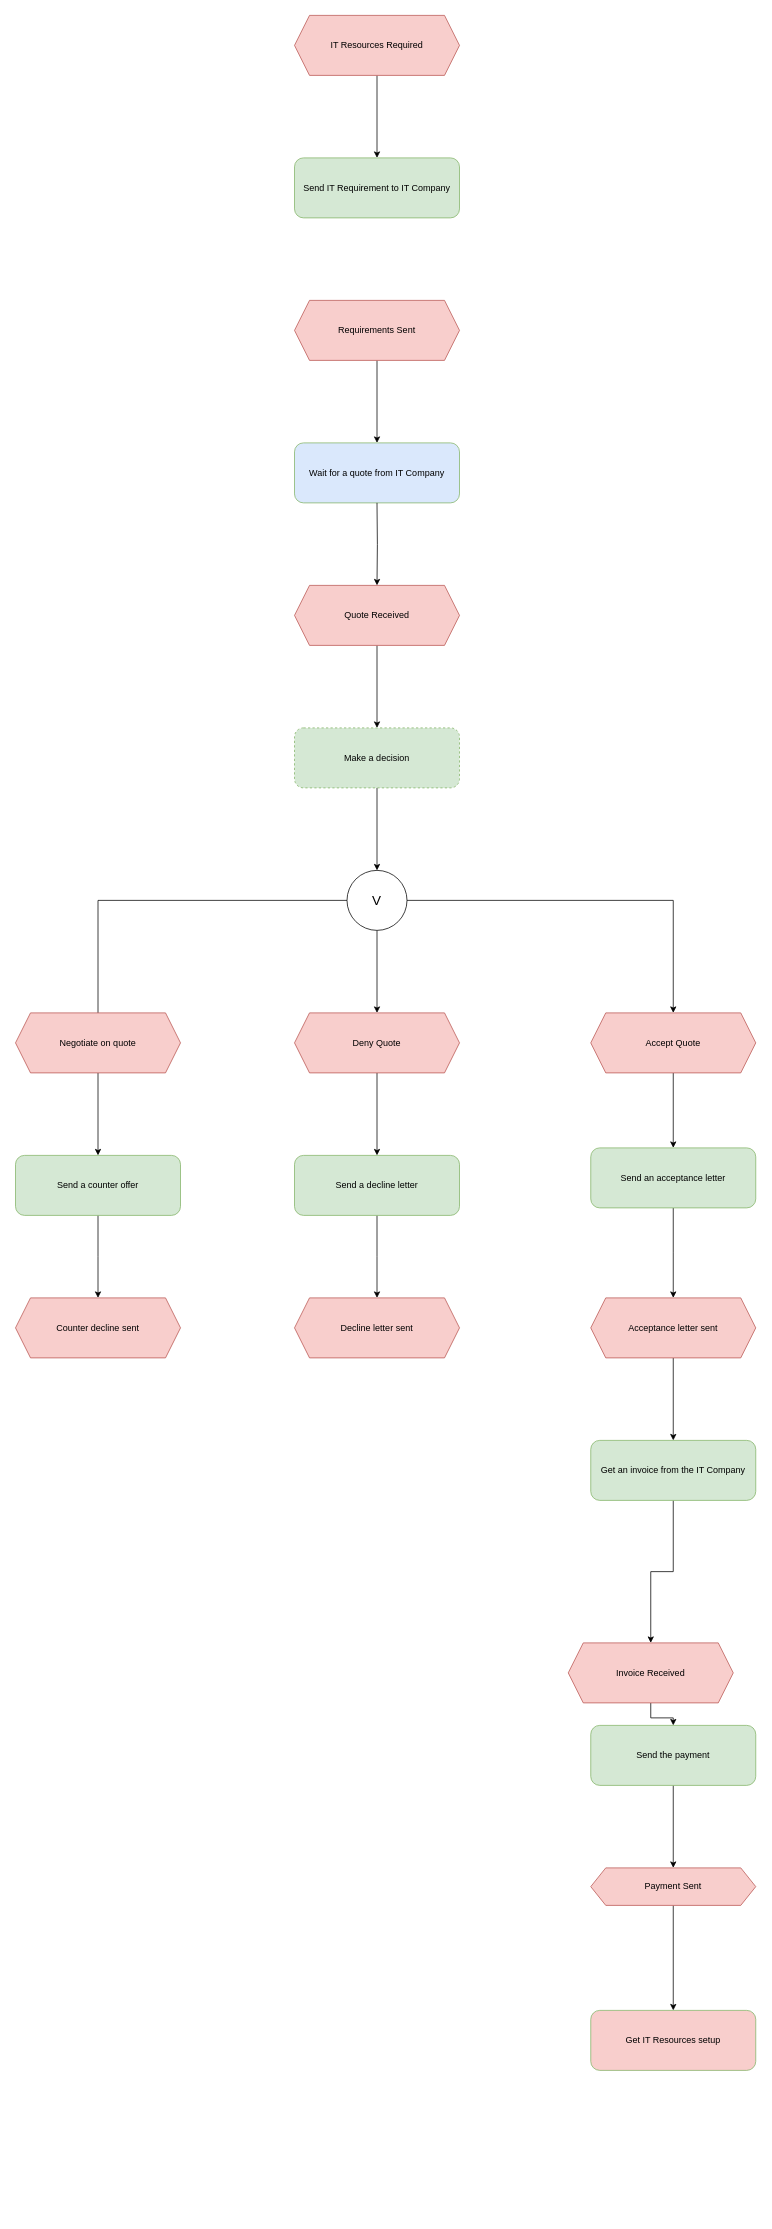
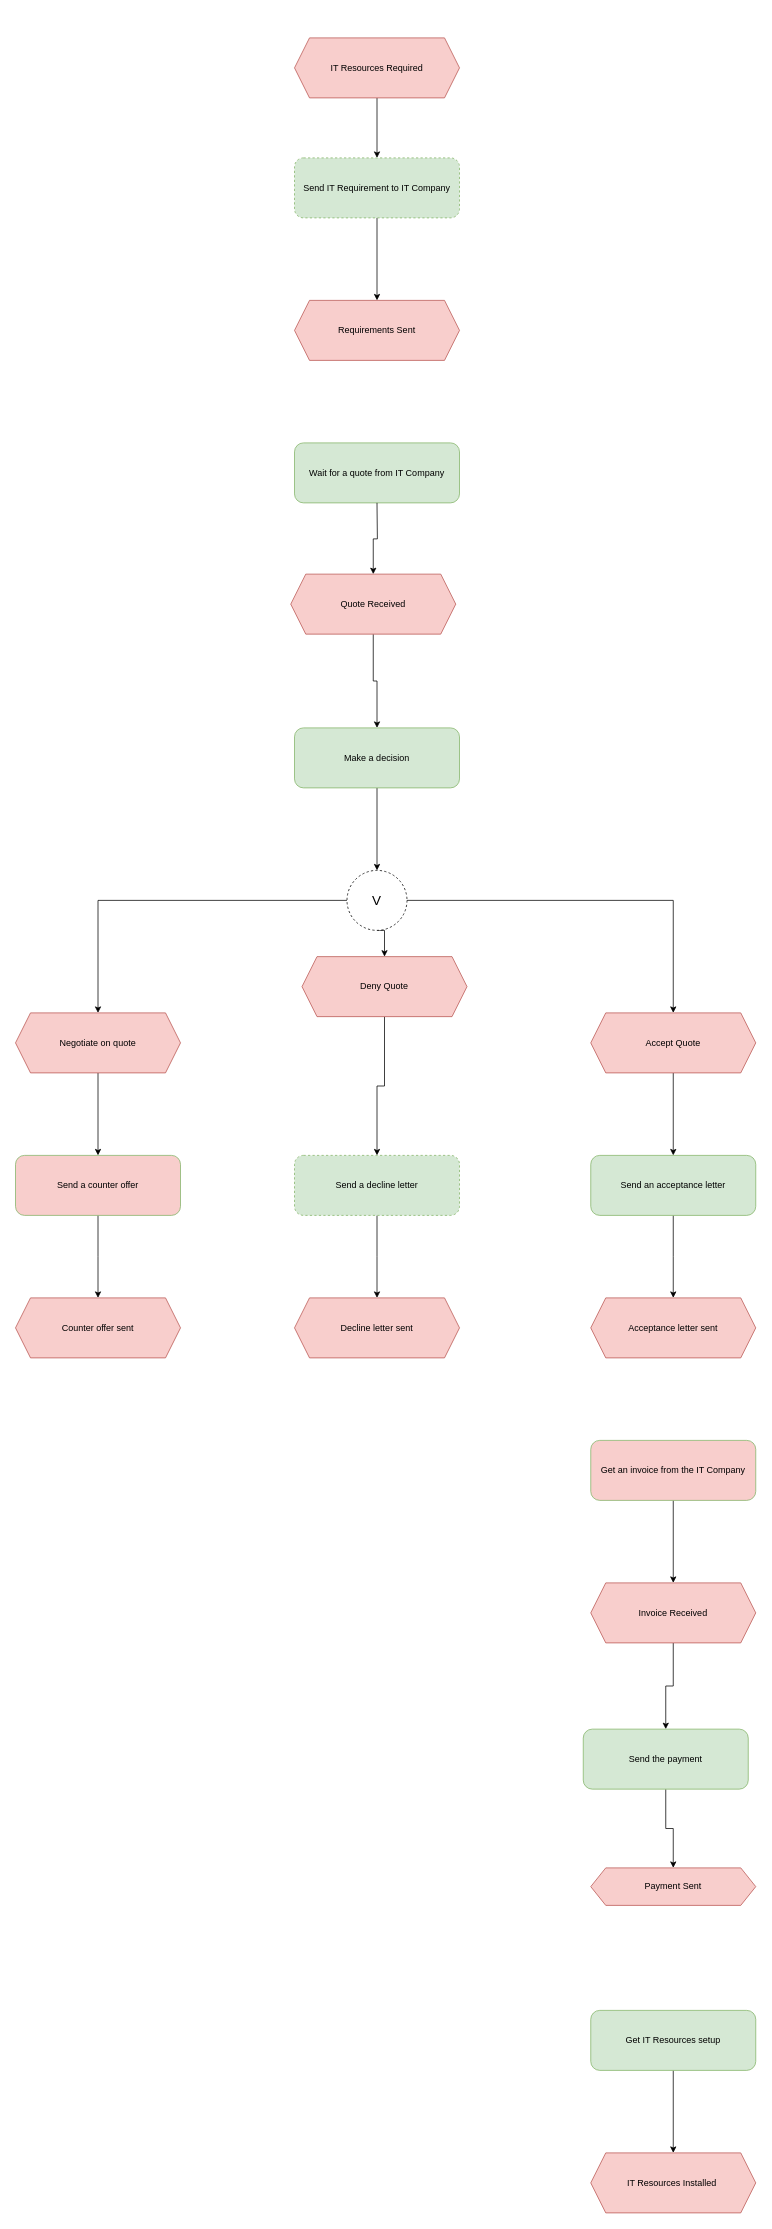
  <mxCell id="0" />
  <mxCell id="1" parent="0" />
  <mxCell id="2" style="edgeStyle=orthogonalEdgeStyle;rounded=0;orthogonalLoop=1;jettySize=auto;html=1;exitX=0.5;exitY=1;exitDx=0;exitDy=0;entryX=0.5;entryY=0;entryDx=0;entryDy=0;" edge="1" parent="1" source="3" target="5"><mxGeometry relative="1" as="geometry" /></mxCell>
- <mxCell id="3" value="IT Resources Required" style="shape=hexagon;perimeter=hexagonPerimeter2;whiteSpace=wrap;html=1;fixedSize=1;fillColor=#f8cecc;strokeColor=#b85450;" vertex="1" parent="1"><mxGeometry x="392" y="20" width="220" height="80" as="geometry" /></mxCell>
- <mxCell id="5" value="Send IT Requirement to IT Company" style="rounded=1;whiteSpace=wrap;html=1;fillColor=#d5e8d4;strokeColor=#82b366;" vertex="1" parent="1"><mxGeometry x="392" y="210" width="220" height="80" as="geometry" /></mxCell>
- <mxCell id="6" style="edgeStyle=orthogonalEdgeStyle;rounded=0;orthogonalLoop=1;jettySize=auto;html=1;exitX=0;exitY=0.5;exitDx=0;exitDy=0;entryX=0.5;entryY=0;entryDx=0;entryDy=0;fontSize=18;endArrow=none;" edge="1" parent="1" source="9" target="19"><mxGeometry relative="1" as="geometry" /></mxCell>
+ <mxCell id="3" value="IT Resources Required" style="shape=hexagon;perimeter=hexagonPerimeter2;whiteSpace=wrap;html=1;fixedSize=1;fillColor=#f8cecc;strokeColor=#b85450;" vertex="1" parent="1"><mxGeometry x="392" y="50" width="220" height="80" as="geometry" /></mxCell>
+ <mxCell id="4" style="edgeStyle=orthogonalEdgeStyle;rounded=0;orthogonalLoop=1;jettySize=auto;html=1;exitX=0.5;exitY=1;exitDx=0;exitDy=0;entryX=0.5;entryY=0;entryDx=0;entryDy=0;" edge="1" parent="1" source="5" target="11"><mxGeometry relative="1" as="geometry" /></mxCell>
+ <mxCell id="5" value="Send IT Requirement to IT Company" style="rounded=1;whiteSpace=wrap;html=1;fillColor=#d5e8d4;strokeColor=#82b366;dashed=1;" vertex="1" parent="1"><mxGeometry x="392" y="210" width="220" height="80" as="geometry" /></mxCell>
+ <mxCell id="6" style="edgeStyle=orthogonalEdgeStyle;rounded=0;orthogonalLoop=1;jettySize=auto;html=1;exitX=0;exitY=0.5;exitDx=0;exitDy=0;entryX=0.5;entryY=0;entryDx=0;entryDy=0;fontSize=18;" edge="1" parent="1" source="9" target="19"><mxGeometry relative="1" as="geometry" /></mxCell>
  <mxCell id="7" style="edgeStyle=orthogonalEdgeStyle;rounded=0;orthogonalLoop=1;jettySize=auto;html=1;exitX=0.5;exitY=1;exitDx=0;exitDy=0;entryX=0.5;entryY=0;entryDx=0;entryDy=0;fontSize=18;" edge="1" parent="1" source="9" target="23"><mxGeometry relative="1" as="geometry" /></mxCell>
  <mxCell id="8" style="edgeStyle=orthogonalEdgeStyle;rounded=0;orthogonalLoop=1;jettySize=auto;html=1;exitX=1;exitY=0.5;exitDx=0;exitDy=0;entryX=0.5;entryY=0;entryDx=0;entryDy=0;fontSize=18;" edge="1" parent="1" source="9" target="27"><mxGeometry relative="1" as="geometry" /></mxCell>
- <mxCell id="9" value="&lt;font style=&quot;font-size: 18px&quot;&gt;V&lt;/font&gt;" style="ellipse;whiteSpace=wrap;html=1;aspect=fixed;" vertex="1" parent="1"><mxGeometry x="462" y="1160" width="80" height="80" as="geometry" /></mxCell>
- <mxCell id="10" style="edgeStyle=orthogonalEdgeStyle;rounded=0;orthogonalLoop=1;jettySize=auto;html=1;exitX=0.5;exitY=1;exitDx=0;exitDy=0;entryX=0.5;entryY=0;entryDx=0;entryDy=0;" edge="1" source="11" target="12" parent="1"><mxGeometry relative="1" as="geometry" /></mxCell>
+ <mxCell id="9" value="&lt;font style=&quot;font-size: 18px&quot;&gt;V&lt;/font&gt;" style="ellipse;whiteSpace=wrap;html=1;aspect=fixed;dashed=1;" vertex="1" parent="1"><mxGeometry x="462" y="1160" width="80" height="80" as="geometry" /></mxCell>
  <mxCell id="11" value="Requirements Sent" style="shape=hexagon;perimeter=hexagonPerimeter2;whiteSpace=wrap;html=1;fixedSize=1;fillColor=#f8cecc;strokeColor=#b85450;" vertex="1" parent="1"><mxGeometry x="392" y="400" width="220" height="80" as="geometry" /></mxCell>
- <mxCell id="12" value="Wait for a quote from IT Company" style="rounded=1;whiteSpace=wrap;html=1;fillColor=#dae8fc;strokeColor=#82b366;" vertex="1" parent="1"><mxGeometry x="392" y="590" width="220" height="80" as="geometry" /></mxCell>
+ <mxCell id="12" value="Wait for a quote from IT Company" style="rounded=1;whiteSpace=wrap;html=1;fillColor=#d5e8d4;strokeColor=#82b366;" vertex="1" parent="1"><mxGeometry x="392" y="590" width="220" height="80" as="geometry" /></mxCell>
  <mxCell id="13" style="edgeStyle=orthogonalEdgeStyle;rounded=0;orthogonalLoop=1;jettySize=auto;html=1;exitX=0.5;exitY=1;exitDx=0;exitDy=0;entryX=0.5;entryY=0;entryDx=0;entryDy=0;" edge="1" target="15" parent="1"><mxGeometry relative="1" as="geometry"><mxPoint x="502" y="670" as="sourcePoint" /></mxGeometry></mxCell>
  <mxCell id="14" style="edgeStyle=orthogonalEdgeStyle;rounded=0;orthogonalLoop=1;jettySize=auto;html=1;exitX=0.5;exitY=1;exitDx=0;exitDy=0;entryX=0.5;entryY=0;entryDx=0;entryDy=0;" edge="1" source="15" target="17" parent="1"><mxGeometry relative="1" as="geometry" /></mxCell>
- <mxCell id="15" value="Quote Received" style="shape=hexagon;perimeter=hexagonPerimeter2;whiteSpace=wrap;html=1;fixedSize=1;fillColor=#f8cecc;strokeColor=#b85450;" vertex="1" parent="1"><mxGeometry x="392" y="780" width="220" height="80" as="geometry" /></mxCell>
+ <mxCell id="15" value="Quote Received" style="shape=hexagon;perimeter=hexagonPerimeter2;whiteSpace=wrap;html=1;fixedSize=1;fillColor=#f8cecc;strokeColor=#b85450;" vertex="1" parent="1"><mxGeometry x="387" y="765" width="220" height="80" as="geometry" /></mxCell>
  <mxCell id="16" style="edgeStyle=orthogonalEdgeStyle;rounded=0;orthogonalLoop=1;jettySize=auto;html=1;exitX=0.5;exitY=1;exitDx=0;exitDy=0;entryX=0.5;entryY=0;entryDx=0;entryDy=0;fontSize=18;" edge="1" parent="1" source="17" target="9"><mxGeometry relative="1" as="geometry" /></mxCell>
- <mxCell id="17" value="Make a decision" style="rounded=1;whiteSpace=wrap;html=1;fillColor=#d5e8d4;strokeColor=#82b366;dashed=1;" vertex="1" parent="1"><mxGeometry x="392" y="970" width="220" height="80" as="geometry" /></mxCell>
+ <mxCell id="17" value="Make a decision" style="rounded=1;whiteSpace=wrap;html=1;fillColor=#d5e8d4;strokeColor=#82b366;" vertex="1" parent="1"><mxGeometry x="392" y="970" width="220" height="80" as="geometry" /></mxCell>
  <mxCell id="18" style="edgeStyle=orthogonalEdgeStyle;rounded=0;orthogonalLoop=1;jettySize=auto;html=1;exitX=0.5;exitY=1;exitDx=0;exitDy=0;entryX=0.5;entryY=0;entryDx=0;entryDy=0;" edge="1" source="19" target="21" parent="1"><mxGeometry relative="1" as="geometry" /></mxCell>
  <mxCell id="19" value="Negotiate on quote" style="shape=hexagon;perimeter=hexagonPerimeter2;whiteSpace=wrap;html=1;fixedSize=1;fillColor=#f8cecc;strokeColor=#b85450;" vertex="1" parent="1"><mxGeometry x="20" y="1350" width="220" height="80" as="geometry" /></mxCell>
  <mxCell id="20" style="edgeStyle=orthogonalEdgeStyle;rounded=0;orthogonalLoop=1;jettySize=auto;html=1;exitX=0.5;exitY=1;exitDx=0;exitDy=0;entryX=0.5;entryY=0;entryDx=0;entryDy=0;fontSize=18;" edge="1" source="21" parent="1"><mxGeometry relative="1" as="geometry"><mxPoint x="130" y="1730" as="targetPoint" /></mxGeometry></mxCell>
- <mxCell id="21" value="Send a counter offer" style="rounded=1;whiteSpace=wrap;html=1;fillColor=#d5e8d4;strokeColor=#82b366;" vertex="1" parent="1"><mxGeometry x="20" y="1540" width="220" height="80" as="geometry" /></mxCell>
+ <mxCell id="21" value="Send a counter offer" style="rounded=1;whiteSpace=wrap;html=1;fillColor=#f8cecc;strokeColor=#82b366;" vertex="1" parent="1"><mxGeometry x="20" y="1540" width="220" height="80" as="geometry" /></mxCell>
  <mxCell id="22" style="edgeStyle=orthogonalEdgeStyle;rounded=0;orthogonalLoop=1;jettySize=auto;html=1;exitX=0.5;exitY=1;exitDx=0;exitDy=0;entryX=0.5;entryY=0;entryDx=0;entryDy=0;" edge="1" source="23" target="25" parent="1"><mxGeometry relative="1" as="geometry" /></mxCell>
- <mxCell id="23" value="Deny Quote" style="shape=hexagon;perimeter=hexagonPerimeter2;whiteSpace=wrap;html=1;fixedSize=1;fillColor=#f8cecc;strokeColor=#b85450;" vertex="1" parent="1"><mxGeometry x="392" y="1350" width="220" height="80" as="geometry" /></mxCell>
+ <mxCell id="23" value="Deny Quote" style="shape=hexagon;perimeter=hexagonPerimeter2;whiteSpace=wrap;html=1;fixedSize=1;fillColor=#f8cecc;strokeColor=#b85450;" vertex="1" parent="1"><mxGeometry x="402" y="1275" width="220" height="80" as="geometry" /></mxCell>
  <mxCell id="24" style="edgeStyle=orthogonalEdgeStyle;rounded=0;orthogonalLoop=1;jettySize=auto;html=1;exitX=0.5;exitY=1;exitDx=0;exitDy=0;entryX=0.5;entryY=0;entryDx=0;entryDy=0;fontSize=18;" edge="1" source="25" parent="1"><mxGeometry relative="1" as="geometry"><mxPoint x="502" y="1730" as="targetPoint" /></mxGeometry></mxCell>
- <mxCell id="25" value="Send a decline letter" style="rounded=1;whiteSpace=wrap;html=1;fillColor=#d5e8d4;strokeColor=#82b366;" vertex="1" parent="1"><mxGeometry x="392" y="1540" width="220" height="80" as="geometry" /></mxCell>
+ <mxCell id="25" value="Send a decline letter" style="rounded=1;whiteSpace=wrap;html=1;fillColor=#d5e8d4;strokeColor=#82b366;dashed=1;" vertex="1" parent="1"><mxGeometry x="392" y="1540" width="220" height="80" as="geometry" /></mxCell>
  <mxCell id="26" style="edgeStyle=orthogonalEdgeStyle;rounded=0;orthogonalLoop=1;jettySize=auto;html=1;exitX=0.5;exitY=1;exitDx=0;exitDy=0;entryX=0.5;entryY=0;entryDx=0;entryDy=0;" edge="1" source="27" target="29" parent="1"><mxGeometry relative="1" as="geometry" /></mxCell>
  <mxCell id="27" value="Accept Quote" style="shape=hexagon;perimeter=hexagonPerimeter2;whiteSpace=wrap;html=1;fixedSize=1;fillColor=#f8cecc;strokeColor=#b85450;" vertex="1" parent="1"><mxGeometry x="787" y="1350" width="220" height="80" as="geometry" /></mxCell>
  <mxCell id="28" style="edgeStyle=orthogonalEdgeStyle;rounded=0;orthogonalLoop=1;jettySize=auto;html=1;exitX=0.5;exitY=1;exitDx=0;exitDy=0;entryX=0.5;entryY=0;entryDx=0;entryDy=0;fontSize=18;" edge="1" source="29" parent="1"><mxGeometry relative="1" as="geometry"><mxPoint x="897" y="1730" as="targetPoint" /></mxGeometry></mxCell>
- <mxCell id="29" value="Send an acceptance letter" style="rounded=1;whiteSpace=wrap;html=1;fillColor=#d5e8d4;strokeColor=#82b366;" vertex="1" parent="1"><mxGeometry x="787" y="1530" width="220" height="80" as="geometry" /></mxCell>
- <mxCell id="30" value="Counter decline sent" style="shape=hexagon;perimeter=hexagonPerimeter2;whiteSpace=wrap;html=1;fixedSize=1;fillColor=#f8cecc;strokeColor=#b85450;" vertex="1" parent="1"><mxGeometry x="20" y="1730" width="220" height="80" as="geometry" /></mxCell>
+ <mxCell id="29" value="Send an acceptance letter" style="rounded=1;whiteSpace=wrap;html=1;fillColor=#d5e8d4;strokeColor=#82b366;" vertex="1" parent="1"><mxGeometry x="787" y="1540" width="220" height="80" as="geometry" /></mxCell>
+ <mxCell id="30" value="Counter offer sent" style="shape=hexagon;perimeter=hexagonPerimeter2;whiteSpace=wrap;html=1;fixedSize=1;fillColor=#f8cecc;strokeColor=#b85450;" vertex="1" parent="1"><mxGeometry x="20" y="1730" width="220" height="80" as="geometry" /></mxCell>
  <mxCell id="31" value="Decline letter sent" style="shape=hexagon;perimeter=hexagonPerimeter2;whiteSpace=wrap;html=1;fixedSize=1;fillColor=#f8cecc;strokeColor=#b85450;" vertex="1" parent="1"><mxGeometry x="392" y="1730" width="220" height="80" as="geometry" /></mxCell>
- <mxCell id="32" style="edgeStyle=orthogonalEdgeStyle;rounded=0;orthogonalLoop=1;jettySize=auto;html=1;exitX=0.5;exitY=1;exitDx=0;exitDy=0;entryX=0.5;entryY=0;entryDx=0;entryDy=0;" edge="1" source="33" target="36" parent="1"><mxGeometry relative="1" as="geometry" /></mxCell>
  <mxCell id="33" value="Acceptance letter sent" style="shape=hexagon;perimeter=hexagonPerimeter2;whiteSpace=wrap;html=1;fixedSize=1;fillColor=#f8cecc;strokeColor=#b85450;" vertex="1" parent="1"><mxGeometry x="787" y="1730" width="220" height="80" as="geometry" /></mxCell>
  <mxCell id="34" style="edgeStyle=orthogonalEdgeStyle;rounded=0;orthogonalLoop=1;jettySize=auto;html=1;exitX=0.5;exitY=1;exitDx=0;exitDy=0;fontSize=18;" edge="1" parent="1" source="36"><mxGeometry relative="1" as="geometry"><mxPoint x="897.429" y="2000.286" as="targetPoint" /></mxGeometry></mxCell>
  <mxCell id="35" style="edgeStyle=orthogonalEdgeStyle;rounded=0;orthogonalLoop=1;jettySize=auto;html=1;exitX=0.5;exitY=1;exitDx=0;exitDy=0;entryX=0.5;entryY=0;entryDx=0;entryDy=0;fontSize=18;" edge="1" parent="1" source="36" target="38"><mxGeometry relative="1" as="geometry" /></mxCell>
- <mxCell id="36" value="Get an invoice from the IT Company" style="rounded=1;whiteSpace=wrap;html=1;fillColor=#d5e8d4;strokeColor=#82b366;" vertex="1" parent="1"><mxGeometry x="787" y="1920" width="220" height="80" as="geometry" /></mxCell>
+ <mxCell id="36" value="Get an invoice from the IT Company" style="rounded=1;whiteSpace=wrap;html=1;fillColor=#f8cecc;strokeColor=#82b366;" vertex="1" parent="1"><mxGeometry x="787" y="1920" width="220" height="80" as="geometry" /></mxCell>
  <mxCell id="37" style="edgeStyle=orthogonalEdgeStyle;rounded=0;orthogonalLoop=1;jettySize=auto;html=1;exitX=0.5;exitY=1;exitDx=0;exitDy=0;entryX=0.5;entryY=0;entryDx=0;entryDy=0;" edge="1" source="38" target="40" parent="1"><mxGeometry relative="1" as="geometry" /></mxCell>
- <mxCell id="38" value="Invoice Received" style="shape=hexagon;perimeter=hexagonPerimeter2;whiteSpace=wrap;html=1;fixedSize=1;fillColor=#f8cecc;strokeColor=#b85450;" vertex="1" parent="1"><mxGeometry x="757" y="2190" width="220" height="80" as="geometry" /></mxCell>
+ <mxCell id="38" value="Invoice Received" style="shape=hexagon;perimeter=hexagonPerimeter2;whiteSpace=wrap;html=1;fixedSize=1;fillColor=#f8cecc;strokeColor=#b85450;" vertex="1" parent="1"><mxGeometry x="787" y="2110" width="220" height="80" as="geometry" /></mxCell>
  <mxCell id="39" style="edgeStyle=orthogonalEdgeStyle;rounded=0;orthogonalLoop=1;jettySize=auto;html=1;exitX=0.5;exitY=1;exitDx=0;exitDy=0;entryX=0.5;entryY=0;entryDx=0;entryDy=0;fontSize=18;" edge="1" parent="1" source="40" target="42"><mxGeometry relative="1" as="geometry" /></mxCell>
- <mxCell id="40" value="Send the payment" style="rounded=1;whiteSpace=wrap;html=1;fillColor=#d5e8d4;strokeColor=#82b366;" vertex="1" parent="1"><mxGeometry x="787" y="2300" width="220" height="80" as="geometry" /></mxCell>
- <mxCell id="41" style="edgeStyle=orthogonalEdgeStyle;rounded=0;orthogonalLoop=1;jettySize=auto;html=1;exitX=0.5;exitY=1;exitDx=0;exitDy=0;entryX=0.5;entryY=0;entryDx=0;entryDy=0;" edge="1" source="42" target="44" parent="1"><mxGeometry relative="1" as="geometry" /></mxCell>
+ <mxCell id="40" value="Send the payment" style="rounded=1;whiteSpace=wrap;html=1;fillColor=#d5e8d4;strokeColor=#82b366;" vertex="1" parent="1"><mxGeometry x="777" y="2305" width="220" height="80" as="geometry" /></mxCell>
  <mxCell id="42" value="Payment Sent" style="shape=hexagon;perimeter=hexagonPerimeter2;whiteSpace=wrap;html=1;fixedSize=1;fillColor=#f8cecc;strokeColor=#b85450;" vertex="1" parent="1"><mxGeometry x="787" y="2490" width="220" height="50" as="geometry" /></mxCell>
- <mxCell id="44" value="Get IT Resources setup" style="rounded=1;whiteSpace=wrap;html=1;fillColor=#f8cecc;strokeColor=#82b366;" vertex="1" parent="1"><mxGeometry x="787" y="2680" width="220" height="80" as="geometry" /></mxCell>
+ <mxCell id="43" style="edgeStyle=orthogonalEdgeStyle;rounded=0;orthogonalLoop=1;jettySize=auto;html=1;exitX=0.5;exitY=1;exitDx=0;exitDy=0;entryX=0.5;entryY=0;entryDx=0;entryDy=0;fontSize=18;" edge="1" parent="1" source="44" target="45"><mxGeometry relative="1" as="geometry" /></mxCell>
+ <mxCell id="44" value="Get IT Resources setup" style="rounded=1;whiteSpace=wrap;html=1;fillColor=#d5e8d4;strokeColor=#82b366;" vertex="1" parent="1"><mxGeometry x="787" y="2680" width="220" height="80" as="geometry" /></mxCell>
+ <mxCell id="45" value="IT Resources Installed&amp;nbsp;" style="shape=hexagon;perimeter=hexagonPerimeter2;whiteSpace=wrap;html=1;fixedSize=1;fillColor=#f8cecc;strokeColor=#b85450;" vertex="1" parent="1"><mxGeometry x="787" y="2870" width="220" height="80" as="geometry" /></mxCell>
